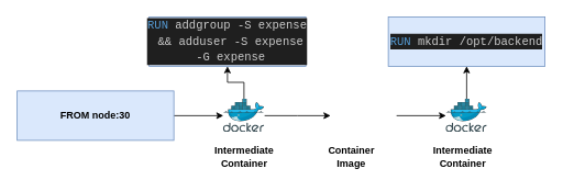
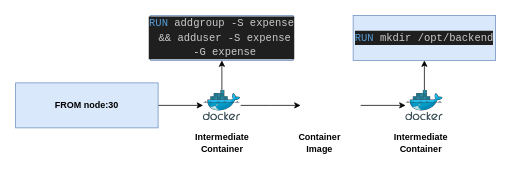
  <mxCell id="0" />
  <mxCell id="1" parent="0" />
  <mxCell id="2" style="edgeStyle=orthogonalEdgeStyle;rounded=0;orthogonalLoop=1;jettySize=auto;html=1;" edge="1" parent="1" source="3" target="6"><mxGeometry relative="1" as="geometry"><mxPoint x="260" y="140" as="targetPoint" /></mxGeometry></mxCell>
  <mxCell id="3" value="&lt;b&gt;FROM node:30&lt;/b&gt;" style="rounded=0;whiteSpace=wrap;html=1;fillColor=#dae8fc;strokeColor=#6c8ebf;" vertex="1" parent="1"><mxGeometry x="20" y="110" width="190" height="60" as="geometry" /></mxCell>
  <mxCell id="4" style="edgeStyle=orthogonalEdgeStyle;rounded=0;orthogonalLoop=1;jettySize=auto;html=1;" edge="1" parent="1" source="6" target="7"><mxGeometry relative="1" as="geometry" /></mxCell>
  <mxCell id="5" style="edgeStyle=orthogonalEdgeStyle;rounded=0;orthogonalLoop=1;jettySize=auto;html=1;entryX=0;entryY=0.5;entryDx=0;entryDy=0;" edge="1" parent="1" source="6"><mxGeometry relative="1" as="geometry"><mxPoint x="400" y="140" as="targetPoint" /></mxGeometry></mxCell>
  <mxCell id="6" value="" style="image;sketch=0;aspect=fixed;html=1;points=[];align=center;fontSize=12;image=img/lib/mscae/Docker.svg;" vertex="1" parent="1"><mxGeometry x="270" y="119.5" width="50" height="41" as="geometry" /></mxCell>
- <mxCell id="7" value="&lt;div style=&quot;color: rgb(204, 204, 204); background-color: rgb(31, 31, 31); font-family: Consolas, &amp;quot;Courier New&amp;quot;, monospace; font-size: 14px; line-height: 19px; white-space: pre;&quot;&gt;&lt;span style=&quot;color: #569cd6;&quot;&gt;RUN&lt;/span&gt; addgroup -S expense&lt;br/&gt; &amp;amp;&amp;amp; adduser -S expense&lt;br/&gt; -G expense&lt;/div&gt;" style="rounded=0;whiteSpace=wrap;html=1;fillColor=#dae8fc;strokeColor=#6c8ebf;" vertex="1" parent="1"><mxGeometry x="180" y="20" width="190" height="60" as="geometry" /></mxCell>
+ <mxCell id="7" value="&lt;div style=&quot;color: rgb(204, 204, 204); background-color: rgb(31, 31, 31); font-family: Consolas, &amp;quot;Courier New&amp;quot;, monospace; font-size: 14px; line-height: 19px; white-space: pre;&quot;&gt;&lt;span style=&quot;color: #569cd6;&quot;&gt;RUN&lt;/span&gt; addgroup -S expense&lt;br/&gt; &amp;amp;&amp;amp; adduser -S expense&lt;br/&gt; -G expense&lt;/div&gt;" style="rounded=0;whiteSpace=wrap;html=1;fillColor=#dae8fc;strokeColor=#6c8ebf;" vertex="1" parent="1"><mxGeometry x="200" y="20" width="190" height="60" as="geometry" /></mxCell>
  <mxCell id="8" style="edgeStyle=orthogonalEdgeStyle;rounded=0;orthogonalLoop=1;jettySize=auto;html=1;" edge="1" parent="1" source="9" target="13"><mxGeometry relative="1" as="geometry" /></mxCell>
  <mxCell id="9" value="" style="shape=image;html=1;verticalAlign=top;verticalLabelPosition=bottom;labelBackgroundColor=#ffffff;imageAspect=0;aspect=fixed;image=https://cdn1.iconfinder.com/data/icons/unicons-line-vol-3/24/docker-128.png" vertex="1" parent="1"><mxGeometry x="390" y="95" width="90" height="90" as="geometry" /></mxCell>
  <mxCell id="10" value="&lt;b&gt;Intermediate &lt;br&gt;Container&lt;/b&gt;" style="text;html=1;align=center;verticalAlign=middle;resizable=0;points=[];autosize=1;strokeColor=none;fillColor=none;" vertex="1" parent="1"><mxGeometry x="250" y="170" width="90" height="40" as="geometry" /></mxCell>
  <mxCell id="11" value="&lt;b&gt;Container &lt;br&gt;Image&lt;/b&gt;" style="text;html=1;align=center;verticalAlign=middle;resizable=0;points=[];autosize=1;strokeColor=none;fillColor=none;" vertex="1" parent="1"><mxGeometry x="380" y="170" width="90" height="40" as="geometry" /></mxCell>
  <mxCell id="12" style="edgeStyle=orthogonalEdgeStyle;rounded=0;orthogonalLoop=1;jettySize=auto;html=1;entryX=0.5;entryY=1;entryDx=0;entryDy=0;" edge="1" parent="1" source="13" target="14"><mxGeometry relative="1" as="geometry" /></mxCell>
  <mxCell id="13" value="" style="image;sketch=0;aspect=fixed;html=1;points=[];align=center;fontSize=12;image=img/lib/mscae/Docker.svg;" vertex="1" parent="1"><mxGeometry x="540" y="119.5" width="50" height="41" as="geometry" /></mxCell>
  <mxCell id="14" value="&lt;div style=&quot;color: rgb(204, 204, 204); background-color: rgb(31, 31, 31); font-family: Consolas, &amp;quot;Courier New&amp;quot;, monospace; font-size: 14px; line-height: 19px; white-space: pre;&quot;&gt;&lt;div style=&quot;line-height: 19px;&quot;&gt;&lt;span style=&quot;color: #569cd6;&quot;&gt;RUN&lt;/span&gt; mkdir /opt/backend&lt;/div&gt;&lt;/div&gt;" style="rounded=0;whiteSpace=wrap;html=1;fillColor=#dae8fc;strokeColor=#6c8ebf;" vertex="1" parent="1"><mxGeometry x="470" y="20" width="190" height="60" as="geometry" /></mxCell>
  <mxCell id="15" value="&lt;b&gt;Intermediate &lt;br&gt;Container&lt;/b&gt;" style="text;html=1;align=center;verticalAlign=middle;resizable=0;points=[];autosize=1;strokeColor=none;fillColor=none;" vertex="1" parent="1"><mxGeometry x="515" y="170" width="90" height="40" as="geometry" /></mxCell>
